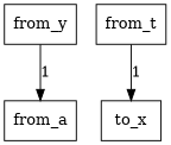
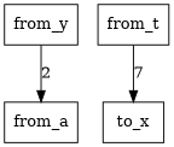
  digraph {
    rankdir=TB
    node [fillcolor=white shape=box style=filled]
    n1 [label=<from_a>]
    n2 [label=<from_t>]
    n3 [label=<to_x>]
    n4 [label=<from_y>]
-   n2 -> n3 [label=1]
-   n4 -> n1 [label=1]
+   n2 -> n3 [label=7]
+   n4 -> n1 [label=2]
  }
